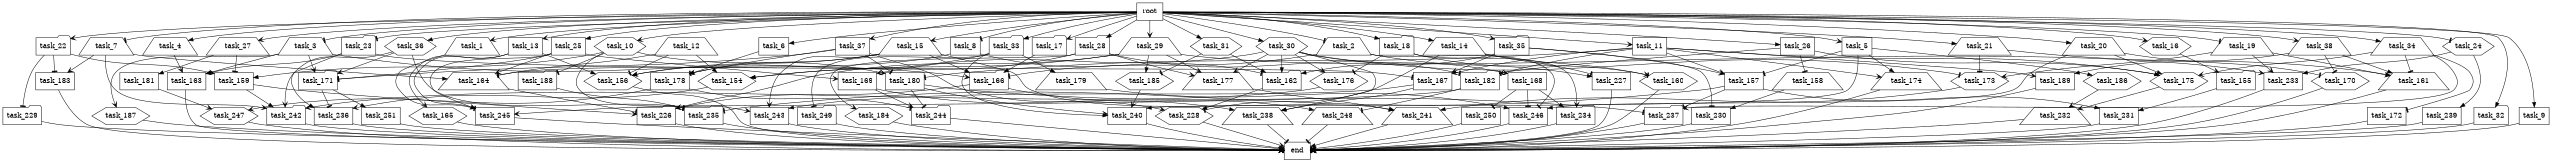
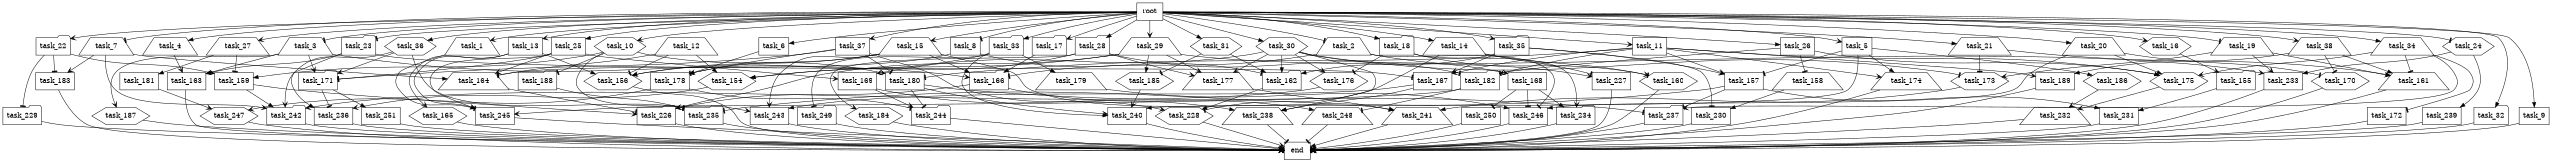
  digraph {
    node [shape=box]
    edge [arrowhead=vee]
    task_12 [shape=trapezium]
    task_154 [shape=hexagon]
    task_164 [shape=trapezium]
    task_156 [shape=hexagon]
    task_236
    task_226 [shape=folder]
    end
    task_160 [shape=hexagon]
    task_36 [shape=hexagon]
    task_235 [shape=folder]
    task_242 [shape=folder]
    task_171 [shape=folder]
    task_251
    task_237 [shape=folder]
    task_180
    task_244 [shape=folder]
    task_240
    task_19 [shape=trapezium]
    task_161 [shape=trapezium]
    task_233
    task_173 [shape=hexagon]
    task_241 [shape=trapezium]
    task_249 [shape=folder]
    root
    task_10 [shape=hexagon]
    task_18 [shape=folder]
    task_1 [shape=trapezium]
    task_4 [shape=trapezium]
    task_33 [shape=folder]
    task_8
    task_15 [shape=trapezium]
    task_5
    task_27 [shape=trapezium]
    task_14 [shape=trapezium]
    task_21 [shape=trapezium]
    task_38 [shape=trapezium]
    task_16 [shape=hexagon]
    task_7 [shape=trapezium]
    task_26
    task_30 [shape=hexagon]
    task_17 [shape=folder]
    task_31 [shape=hexagon]
    task_35 [shape=folder]
    task_3 [shape=trapezium]
    task_22 [shape=folder]
    task_2 [shape=trapezium]
    task_29 [shape=trapezium]
    task_28 [shape=folder]
    task_23 [shape=folder]
    task_25
    task_6
    task_32 [shape=folder]
    task_20 [shape=trapezium]
    task_9
    task_37
    task_34 [shape=trapezium]
    task_13
    task_24 [shape=hexagon]
    task_11
    task_159
    task_188 [shape=folder]
    task_243
    task_234 [shape=folder]
    task_176 [shape=hexagon]
    task_245
    task_163
    task_179 [shape=trapezium]
    task_162 [shape=folder]
    task_166 [shape=folder]
    task_178
    task_174 [shape=trapezium]
    task_186 [shape=hexagon]
    task_157
    task_181
    task_228 [shape=hexagon]
    task_227
    task_189
    task_170 [shape=hexagon]
    task_155 [shape=folder]
    task_183
    task_158 [shape=trapezium]
    task_182 [shape=folder]
    task_175 [shape=hexagon]
    task_168
    task_238 [shape=trapezium]
    task_177 [shape=trapezium]
    task_169
    task_185 [shape=hexagon]
    task_167
    task_230
    task_187 [shape=hexagon]
    task_229 [shape=folder]
    task_246
    task_184 [shape=hexagon]
    task_172
    task_165 [shape=hexagon]
    task_239
    task_250
    task_248 [shape=trapezium]
    task_247 [shape=hexagon]
    task_232 [shape=trapezium]
    task_231
    task_12 -> task_154 [arrowhead=normal]
    task_12 -> task_164 [arrowhead=tee]
    task_12 -> task_156 [arrowhead=tee]
    task_154 -> task_236
    task_164 -> task_226 [arrowhead=tee]
    task_156 -> end
    task_236 -> end [arrowhead=normal]
    task_226 -> end [arrowhead=normal]
    task_160 -> end
    task_36 -> task_235 [arrowhead=tee]
    task_36 -> task_242
    task_36 -> task_171
    task_235 -> end
    task_242 -> end [arrowhead=tee]
    task_171 -> task_236 [arrowhead=tee]
    task_171 -> task_251 [arrowhead=normal]
    task_251 -> end [arrowhead=normal]
    task_237 -> end [arrowhead=tee]
    task_180 -> task_237 [arrowhead=tee]
    task_180 -> task_244 [arrowhead=tee]
    task_180 -> task_240
    task_244 -> end [arrowhead=normal]
    task_240 -> end
    task_19 -> task_161
    task_19 -> task_233
    task_19 -> task_173
    task_161 -> end [arrowhead=tee]
    task_233 -> end [arrowhead=tee]
    task_173 -> task_241 [arrowhead=normal]
    task_241 -> end [arrowhead=normal]
    task_249 -> end
    root -> task_36 [arrowhead=normal]
    root -> task_19 [arrowhead=tee]
    root -> task_10
    root -> task_18 [arrowhead=normal]
    root -> task_1
    root -> task_4 [arrowhead=normal]
    root -> task_33 [arrowhead=normal]
    root -> task_8 [arrowhead=tee]
    root -> task_15
    root -> task_5
    root -> task_27
    root -> task_14 [arrowhead=normal]
    root -> task_21 [arrowhead=normal]
    root -> task_38
    root -> task_16
    root -> task_7 [arrowhead=tee]
    root -> task_26 [arrowhead=normal]
    root -> task_30 [arrowhead=normal]
    root -> task_17
    root -> task_31 [arrowhead=normal]
    root -> task_35
    root -> task_3 [arrowhead=tee]
    root -> task_22
    root -> task_2 [arrowhead=tee]
    root -> task_29
    root -> task_28 [arrowhead=normal]
    root -> task_23 [arrowhead=tee]
    root -> task_25 [arrowhead=normal]
    root -> task_6 [arrowhead=normal]
    root -> task_32 [arrowhead=normal]
    root -> task_20 [arrowhead=normal]
    root -> task_9 [arrowhead=normal]
    root -> task_37
    root -> task_34 [arrowhead=normal]
    root -> task_13
    root -> task_24 [arrowhead=tee]
    root -> task_11
    task_10 -> task_180
    task_10 -> task_159 [arrowhead=normal]
    task_10 -> task_188 [arrowhead=tee]
    task_10 -> task_243
    task_18 -> task_160
    task_18 -> task_234
    task_18 -> task_176 [arrowhead=tee]
    task_1 -> task_245 [arrowhead=normal]
    task_4 -> task_163
    task_33 -> task_156 [arrowhead=normal]
    task_33 -> task_240 [arrowhead=normal]
    task_33 -> task_249 [arrowhead=tee]
    task_33 -> task_179 [arrowhead=normal]
    task_8 -> task_164 [arrowhead=tee]
    task_8 -> task_162 [arrowhead=tee]
    task_15 -> task_156
    task_15 -> task_241
    task_15 -> task_243
    task_15 -> task_166 [arrowhead=normal]
    task_15 -> task_178 [arrowhead=tee]
    task_5 -> task_240 [arrowhead=normal]
    task_5 -> task_174 [arrowhead=normal]
    task_5 -> task_186 [arrowhead=normal]
    task_5 -> task_157 [arrowhead=tee]
    task_27 -> task_159 [arrowhead=tee]
    task_27 -> task_181 [arrowhead=normal]
    task_14 -> task_160 [arrowhead=tee]
    task_14 -> task_228 [arrowhead=tee]
    task_14 -> task_227 [arrowhead=tee]
    task_21 -> task_161 [arrowhead=normal]
    task_21 -> task_173 [arrowhead=tee]
    task_38 -> task_161 [arrowhead=normal]
    task_38 -> task_189 [arrowhead=normal]
    task_38 -> task_170 [arrowhead=tee]
    task_16 -> task_155
    task_7 -> task_164 [arrowhead=normal]
    task_7 -> task_242
    task_7 -> task_183
    task_26 -> task_158 [arrowhead=tee]
    task_26 -> task_182 [arrowhead=tee]
    task_26 -> task_175 [arrowhead=normal]
    task_30 -> task_173 [arrowhead=tee]
    task_30 -> task_176
    task_30 -> task_162 [arrowhead=normal]
    task_30 -> task_168
    task_30 -> task_238 [arrowhead=normal]
    task_30 -> task_177
    task_30 -> task_169
    task_17 -> task_166 [arrowhead=normal]
    task_31 -> task_162 [arrowhead=normal]
    task_31 -> task_185 [arrowhead=tee]
    task_35 -> task_162 [arrowhead=normal]
    task_35 -> task_157
    task_35 -> task_167
    task_35 -> task_230 [arrowhead=tee]
    task_3 -> task_171
    task_3 -> task_163 [arrowhead=normal]
    task_3 -> task_166
    task_3 -> task_187
    task_22 -> task_159
    task_22 -> task_183 [arrowhead=tee]
    task_22 -> task_229 [arrowhead=tee]
    task_2 -> task_166 [arrowhead=tee]
-   task_2 -> task_227 [arrowhead=normal]
+   task_2 -> task_227
    task_2 -> task_246 [arrowhead=tee]
    task_29 -> task_154 [arrowhead=normal]
    task_29 -> task_226
    task_29 -> task_233
    task_29 -> task_177
    task_29 -> task_185 [arrowhead=normal]
    task_28 -> task_154 [arrowhead=normal]
    task_28 -> task_182 [arrowhead=tee]
    task_28 -> task_177
    task_28 -> task_184
    task_23 -> task_236 [arrowhead=normal]
    task_23 -> task_163 [arrowhead=normal]
    task_23 -> task_167 [arrowhead=tee]
    task_25 -> task_164
    task_25 -> task_171 [arrowhead=tee]
    task_25 -> task_245
    task_25 -> task_169
    task_6 -> task_178 [arrowhead=normal]
    task_32 -> end
    task_20 -> task_170 [arrowhead=tee]
    task_20 -> task_175 [arrowhead=normal]
    task_20 -> task_246 [arrowhead=normal]
    task_9 -> end
    task_37 -> task_171 [arrowhead=tee]
    task_37 -> task_180 [arrowhead=tee]
    task_37 -> task_178
    task_37 -> task_228
    task_34 -> task_237
    task_34 -> task_161 [arrowhead=tee]
    task_34 -> task_175
    task_34 -> task_172 [arrowhead=tee]
    task_13 -> task_156 [arrowhead=normal]
    task_13 -> task_245 [arrowhead=tee]
    task_13 -> task_165
    task_24 -> task_233 [arrowhead=normal]
    task_24 -> task_239 [arrowhead=normal]
    task_11 -> task_180 [arrowhead=tee]
    task_11 -> task_174
    task_11 -> task_157
    task_11 -> task_189
    task_11 -> task_182
    task_11 -> task_175 [arrowhead=normal]
    task_11 -> task_167
    task_159 -> task_226
    task_159 -> task_242 [arrowhead=normal]
    task_188 -> task_235 [arrowhead=tee]
    task_243 -> end
    task_234 -> end [arrowhead=tee]
    task_176 -> task_242
    task_245 -> end [arrowhead=tee]
    task_163 -> end [arrowhead=normal]
    task_179 -> task_246 [arrowhead=normal]
    task_162 -> task_228 [arrowhead=normal]
    task_166 -> task_226
    task_166 -> task_248 [arrowhead=normal]
    task_178 -> task_244 [arrowhead=tee]
    task_178 -> task_247
    task_174 -> end
    task_186 -> task_232
    task_157 -> task_235 [arrowhead=tee]
    task_157 -> task_237 [arrowhead=tee]
    task_157 -> task_231 [arrowhead=normal]
    task_181 -> task_247
    task_228 -> end
    task_227 -> end
    task_189 -> end [arrowhead=tee]
    task_170 -> end [arrowhead=tee]
    task_155 -> task_231 [arrowhead=normal]
    task_183 -> end [arrowhead=normal]
    task_158 -> task_230 [arrowhead=normal]
    task_182 -> task_245
    task_182 -> task_248 [arrowhead=tee]
    task_175 -> task_232
    task_168 -> task_234 [arrowhead=normal]
    task_168 -> task_246 [arrowhead=tee]
    task_168 -> task_250 [arrowhead=tee]
    task_238 -> end [arrowhead=tee]
    task_177 -> task_241 [arrowhead=normal]
    task_169 -> task_244
    task_169 -> task_238 [arrowhead=normal]
    task_185 -> task_240
    task_167 -> task_243 [arrowhead=normal]
    task_167 -> task_238 [arrowhead=normal]
    task_230 -> end
    task_187 -> end [arrowhead=normal]
    task_229 -> end [arrowhead=normal]
    task_246 -> end
    task_184 -> end [arrowhead=tee]
    task_172 -> end [arrowhead=normal]
    task_165 -> end [arrowhead=tee]
    task_239 -> end [arrowhead=tee]
    task_250 -> end
    task_248 -> end [arrowhead=tee]
    task_247 -> end [arrowhead=tee]
    task_232 -> end
    task_231 -> end
  }
